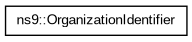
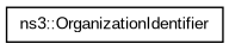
  digraph {
    rankdir=LR
    fontname="Liberation Sans"
-   n1 [color=black fillcolor=white fontname="Liberation Sans" fontsize=10 height=0.2 label="ns9::OrganizationIdentifier" shape=record style=filled width=0.4]
+   n1 [color=black fillcolor=white fontname="Liberation Sans" fontsize=10 height=0.2 label="ns3::OrganizationIdentifier" shape=record style=filled width=0.4]
  }
